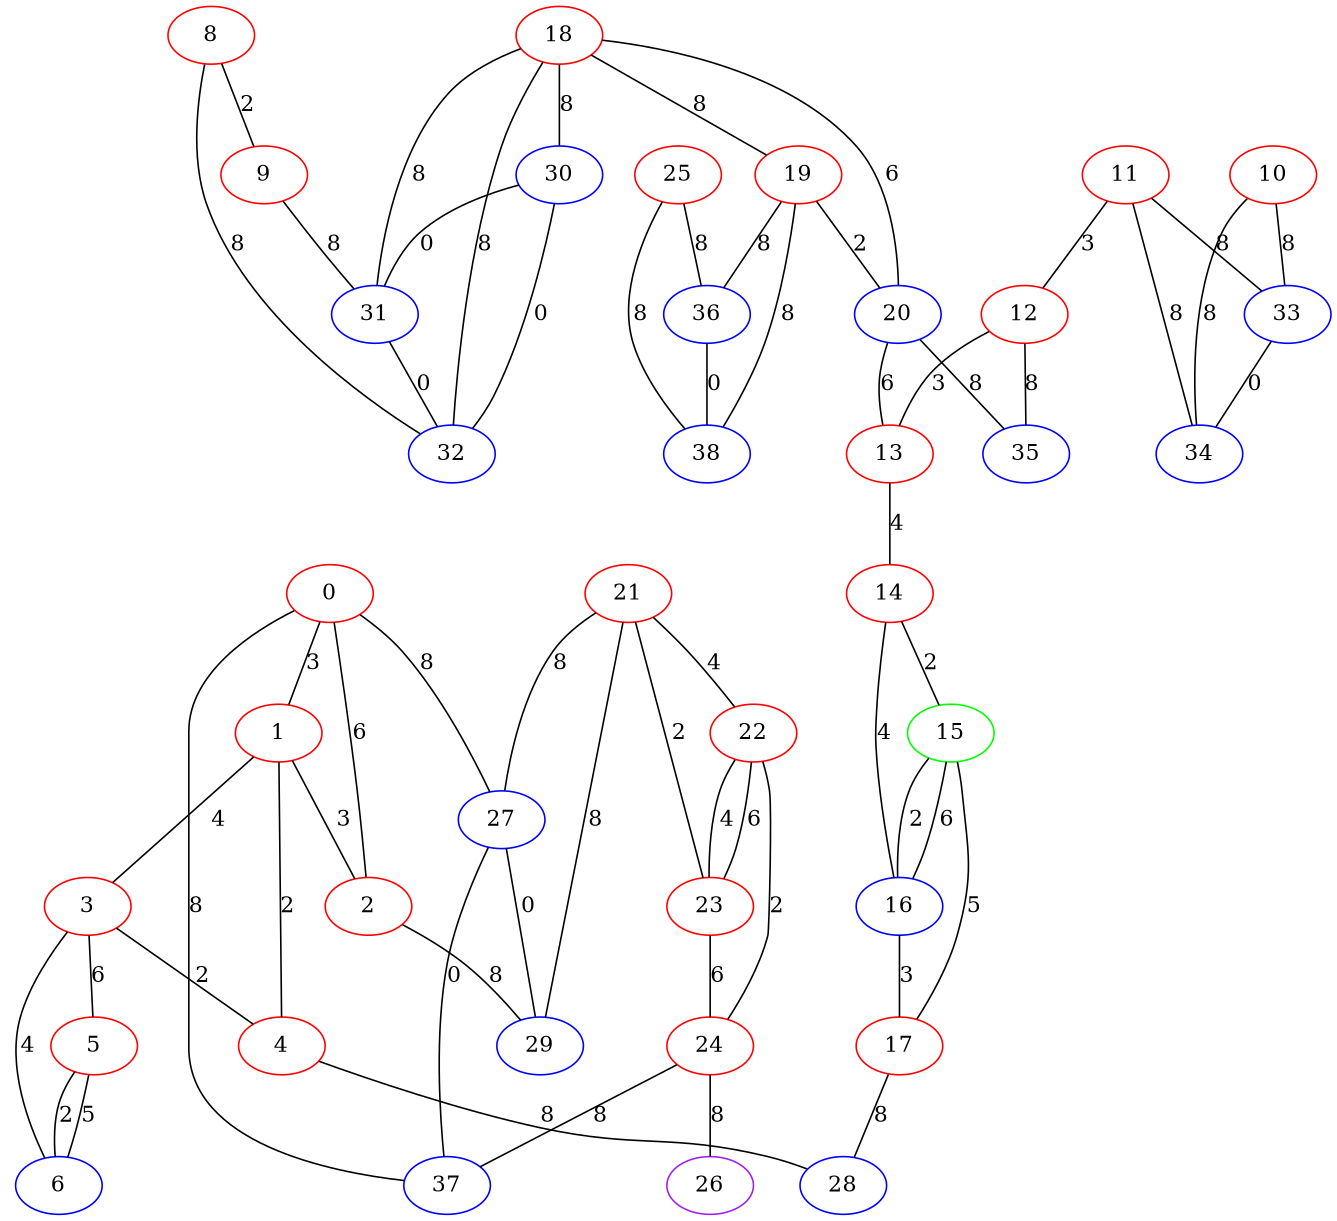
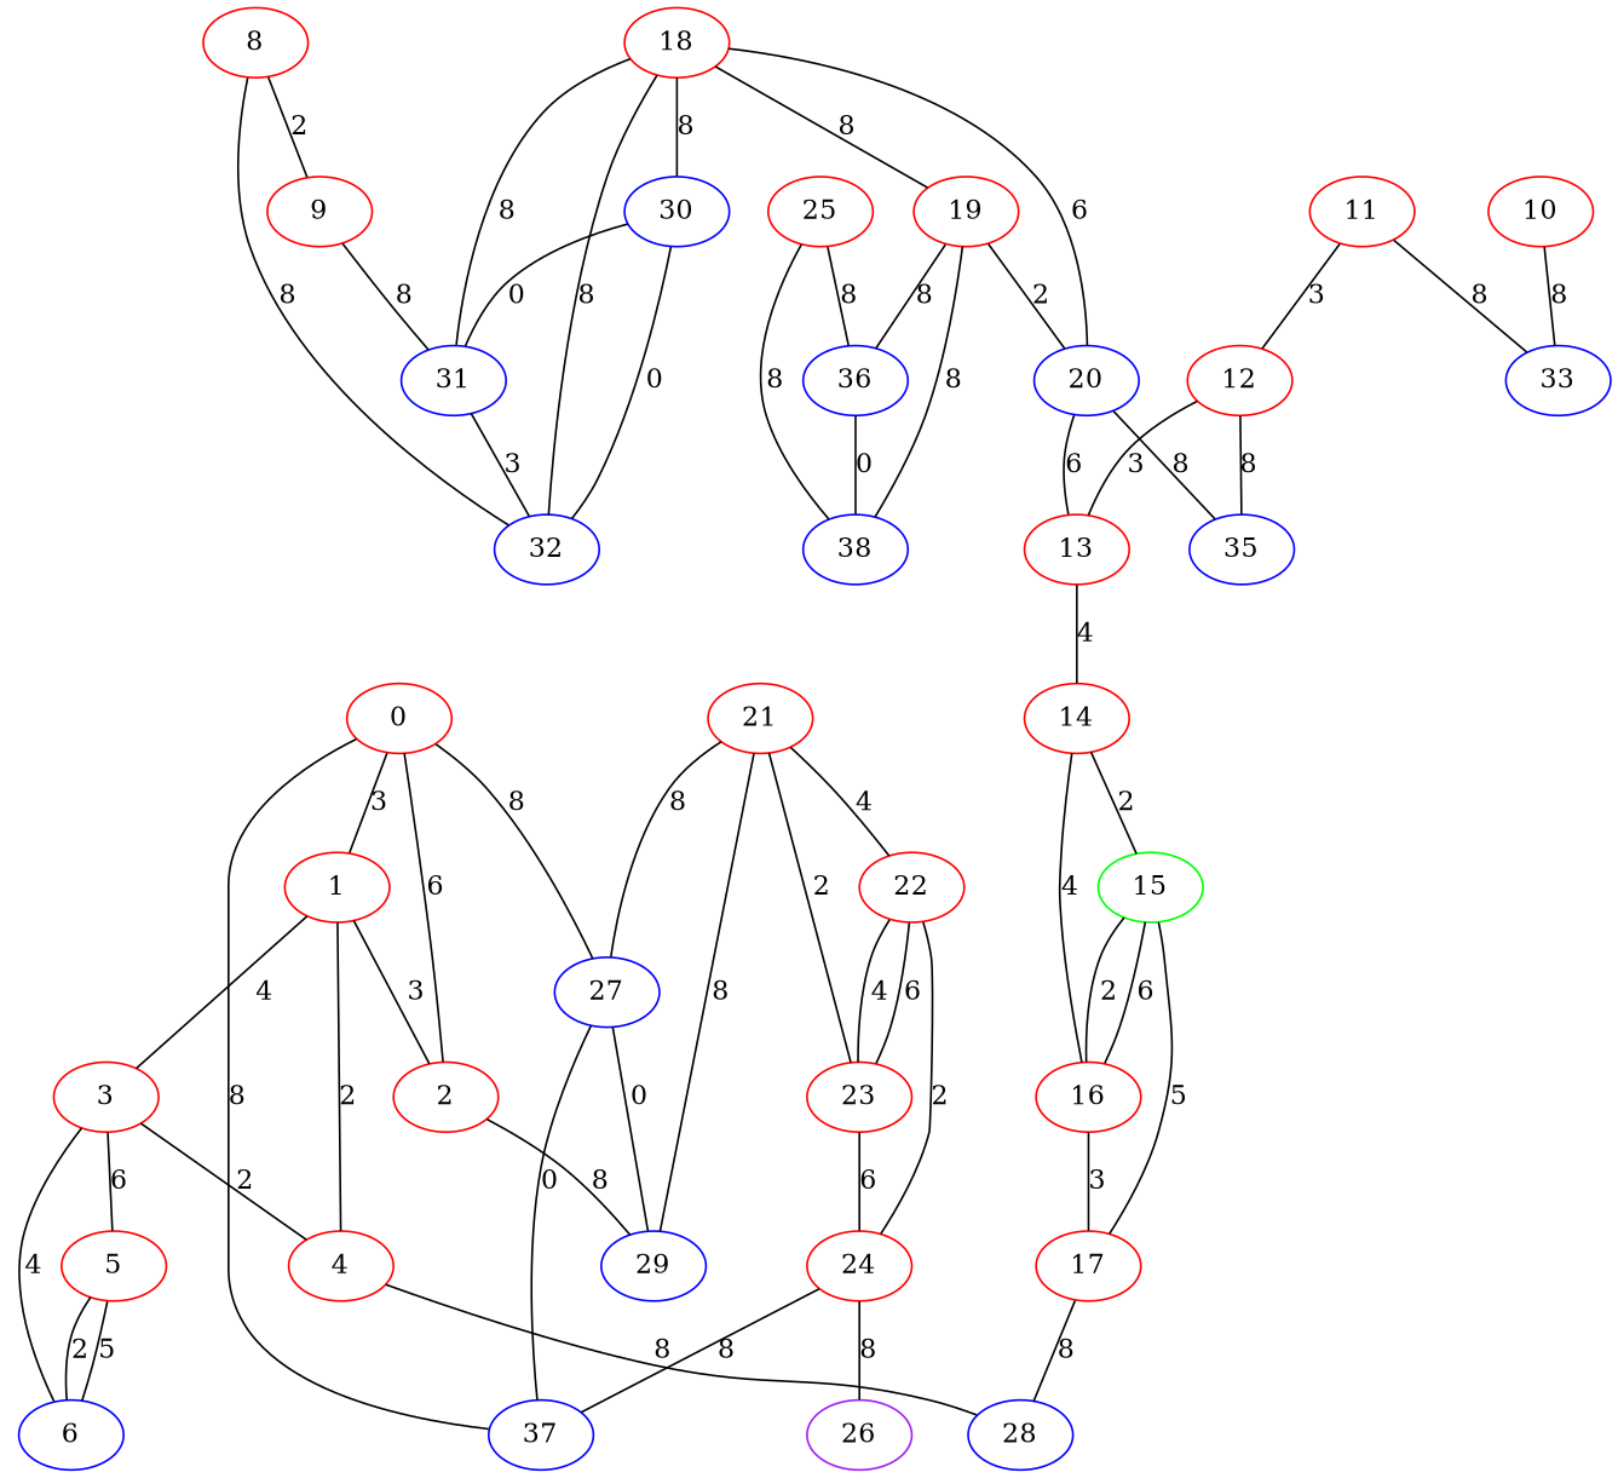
  graph {
    node [color=red weight=1]
    0
    1
    2
    27 [color=blue weight=3]
    37 [color=blue weight=3]
    3
    4
    29 [color=blue weight=3]
    5
    6 [color=blue]
    28 [color=blue weight=3]
    8
    9
    32 [color=blue weight=3]
    31 [color=blue weight=3]
    30 [color=blue weight=3]
    33 [color=blue weight=3]
    10
-   34 [color=blue weight=3]
    11
    12
    13
    35 [color=blue weight=3]
    14
    15 [color=green weight=2]
-   16 [color=blue]
+   16
    17
    18
    19
    20 [color=blue]
    36 [color=blue weight=3]
    38 [color=blue weight=3]
    21
    22
    23
    24
    26 [color=purple weight=4]
    25
    0 -- 1 [label=3]
    0 -- 2 [label=6]
    0 -- 27 [label=8]
    0 -- 37 [label=8]
    1 -- 2 [label=3]
    1 -- 3 [label=4]
    1 -- 4 [label=2]
    2 -- 29 [label=8]
    27 -- 37 [label=0]
    27 -- 29 [label=0]
    3 -- 4 [label=2]
    3 -- 5 [label=6]
    3 -- 6 [label=4]
    4 -- 28 [label=8]
    5 -- 6 [label=5]
    5 -- 6 [label=2]
    8 -- 9 [label=2]
    8 -- 32 [label=8]
    9 -- 31 [label=8]
-   31 -- 32 [label=0]
+   31 -- 32 [label=3]
    30 -- 32 [label=0]
    30 -- 31 [label=0]
-   33 -- 34 [label=0]
    10 -- 33 [label=8]
-   10 -- 34 [label=8]
    11 -- 33 [label=8]
-   11 -- 34 [label=8]
    11 -- 12 [label=3]
    12 -- 13 [label=3]
    12 -- 35 [label=8]
    13 -- 14 [label=4]
    14 -- 15 [label=2]
    14 -- 16 [label=4]
    15 -- 16 [label=2]
    15 -- 16 [label=6]
    15 -- 17 [label=5]
    16 -- 17 [label=3]
    17 -- 28 [label=8]
    18 -- 32 [label=8]
    18 -- 31 [label=8]
    18 -- 30 [label=8]
    18 -- 19 [label=8]
    18 -- 20 [label=6]
    19 -- 20 [label=2]
    19 -- 36 [label=8]
    19 -- 38 [label=8]
    20 -- 13 [label=6]
    20 -- 35 [label=8]
    36 -- 38 [label=0]
    21 -- 27 [label=8]
    21 -- 29 [label=8]
    21 -- 22 [label=4]
    21 -- 23 [label=2]
    22 -- 23 [label=4]
    22 -- 23 [label=6]
    22 -- 24 [label=2]
    23 -- 24 [label=6]
    24 -- 37 [label=8]
    24 -- 26 [label=8]
    25 -- 36 [label=8]
    25 -- 38 [label=8]
  }
